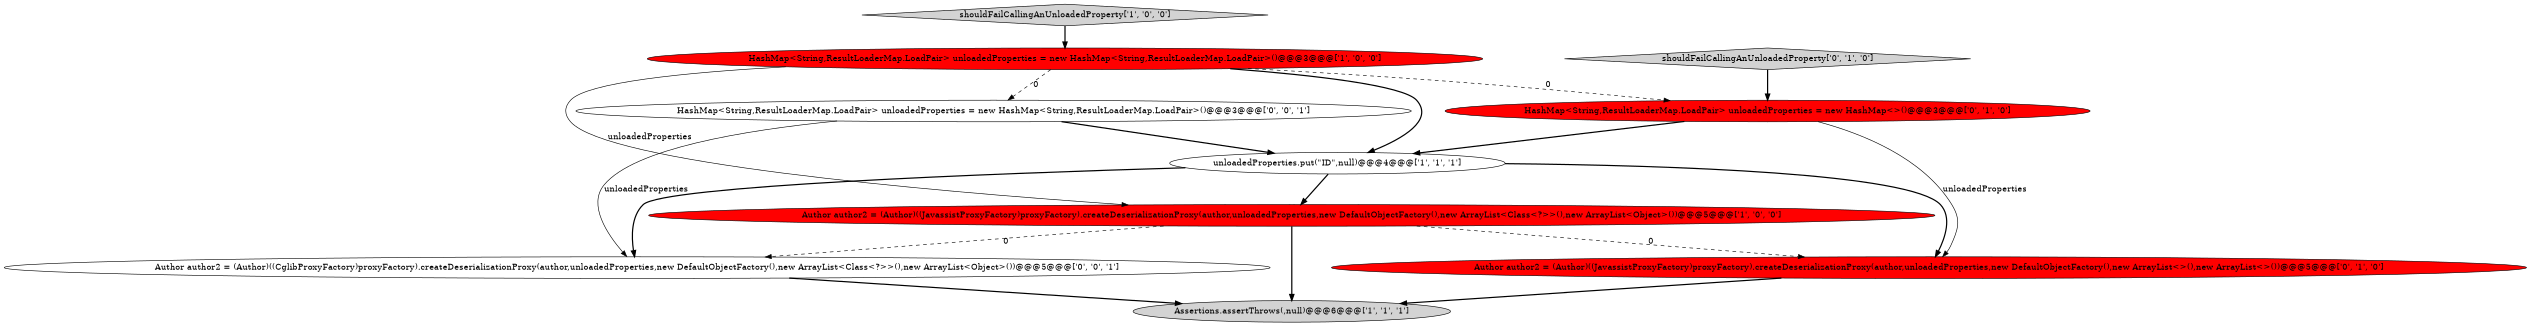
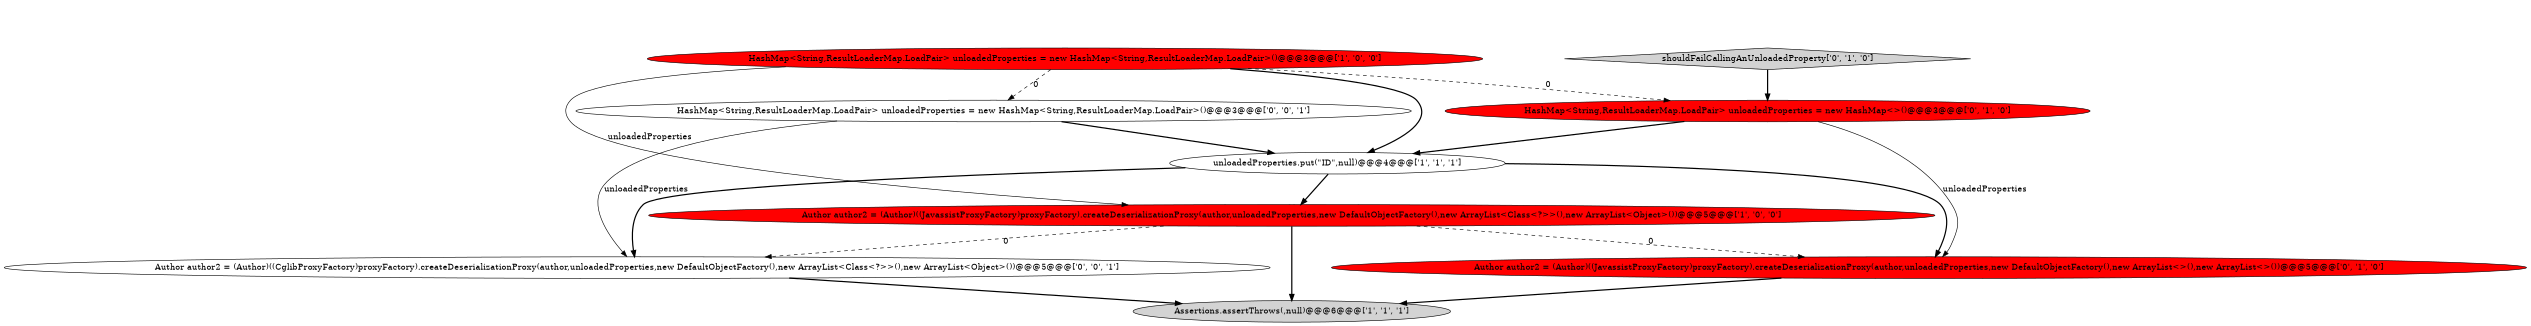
  digraph {
    node [fillcolor=red shape=ellipse style=filled]
    edge [style=bold]
    n1 [fillcolor=white label="HashMap<String,ResultLoaderMap.LoadPair> unloadedProperties = new HashMap<String,ResultLoaderMap.LoadPair>()@@@3@@@['0', '0', '1']"]
    n2 [fillcolor=white label="unloadedProperties.put(\"ID\",null)@@@4@@@['1', '1', '1']"]
    n3 [fillcolor=white label="Author author2 = (Author)((CglibProxyFactory)proxyFactory).createDeserializationProxy(author,unloadedProperties,new DefaultObjectFactory(),new ArrayList<Class<?>>(),new ArrayList<Object>())@@@5@@@['0', '0', '1']"]
    n4 [label="HashMap<String,ResultLoaderMap.LoadPair> unloadedProperties = new HashMap<>()@@@3@@@['0', '1', '0']"]
    n5 [label="Author author2 = (Author)((JavassistProxyFactory)proxyFactory).createDeserializationProxy(author,unloadedProperties,new DefaultObjectFactory(),new ArrayList<>(),new ArrayList<>())@@@5@@@['0', '1', '0']"]
    n6 [label="Author author2 = (Author)((JavassistProxyFactory)proxyFactory).createDeserializationProxy(author,unloadedProperties,new DefaultObjectFactory(),new ArrayList<Class<?>>(),new ArrayList<Object>())@@@5@@@['1', '0', '0']"]
    n7 [fillcolor=lightgray label="Assertions.assertThrows(,null)@@@6@@@['1', '1', '1']"]
    n8 [label="HashMap<String,ResultLoaderMap.LoadPair> unloadedProperties = new HashMap<String,ResultLoaderMap.LoadPair>()@@@3@@@['1', '0', '0']"]
-   n9 [fillcolor=lightgray label="shouldFailCallingAnUnloadedProperty['1', '0', '0']" shape=diamond]
    n10 [fillcolor=lightgray label="shouldFailCallingAnUnloadedProperty['0', '1', '0']" shape=diamond]
    n1 -> n2
    n1 -> n3 [label=unloadedProperties style=solid]
    n2 -> n3
    n2 -> n5
    n2 -> n6
    n3 -> n7
    n4 -> n2
    n4 -> n5 [label=unloadedProperties style=solid]
    n5 -> n7
    n6 -> n3 [label=0 style=dashed]
    n6 -> n5 [label=0 style=dashed]
    n6 -> n7
    n8 -> n1 [label=0 style=dashed]
    n8 -> n2
    n8 -> n4 [label=0 style=dashed]
    n8 -> n6 [label=unloadedProperties style=solid]
-   n9 -> n8
    n10 -> n4
  }
